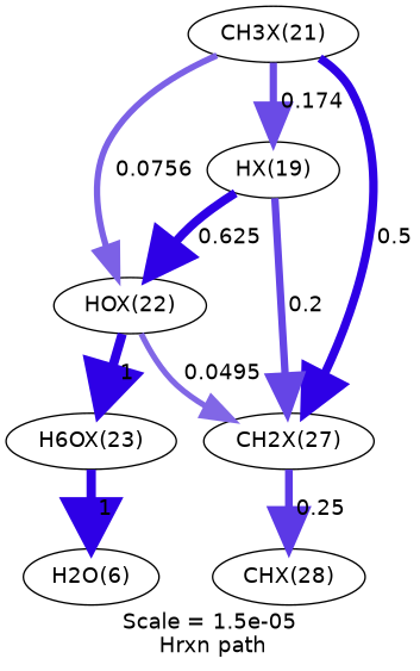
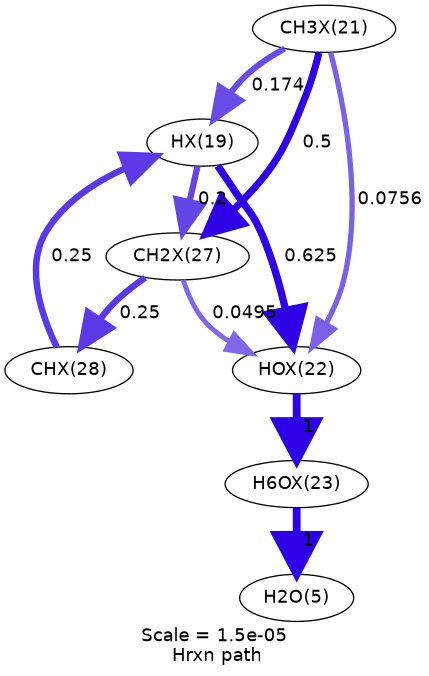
  digraph {
    fontname=Helvetica
    label="Scale = 1.5e-05\l Hrxn path"
    node [fontname=Helvetica]
    edge [arrowsize=3 color="0.7, 1.5, 0.9" fontname=Helvetica penwidth=6]
    n1 [label="HOX(22)"]
    n2 [label="H6OX(23)"]
    n3 [label="CH3X(21)"]
    n4 [label="HX(19)"]
    n5 [label="CH2X(27)"]
-   n6 [label="H2O(6)"]
+   n6 [label="H2O(5)"]
    n7 [label="CHX(28)"]
    n1 -> n2 [label=" 1"]
    n2 -> n6 [label=" 1"]
    n3 -> n1 [arrowsize=2.03 color="0.7, 0.576, 0.9" label=" 0.0756" penwidth=4.05]
    n3 -> n4 [arrowsize=2.34 color="0.7, 0.674, 0.9" label=" 0.174" penwidth=4.68]
    n3 -> n5 [arrowsize=2.74 color="0.7, 1, 0.9" label=" 0.5" penwidth=5.48]
    n4 -> n1 [arrowsize=2.82 color="0.7, 1.12, 0.9" label=" 0.625" penwidth=5.64]
    n4 -> n5 [arrowsize=2.39 color="0.7, 0.7, 0.9" label=" 0.2" penwidth=4.79]
-   n1 -> n5 [arrowsize=1.87 color="0.7, 0.55, 0.9" label=" 0.0495" penwidth=3.73]
+   n5 -> n1 [arrowsize=1.87 color="0.7, 0.55, 0.9" label=" 0.0495" penwidth=3.73]
    n5 -> n7 [arrowsize=2.48 color="0.7, 0.75, 0.9" label=" 0.25" penwidth=4.95]
+   n7 -> n4 [arrowsize=2.48 color="0.7, 0.75, 0.9" label=" 0.25" penwidth=4.95]
  }
